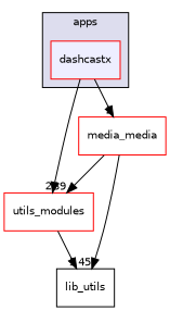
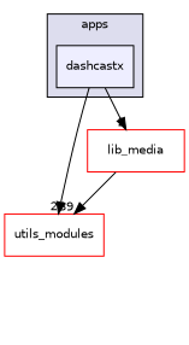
  digraph {
    compound=true
    node [fillcolor=white fontname=Helvetica fontsize=10 shape=box style=filled]
    edge [headlabel=2 labeldistance=1.5 labelfontname=Helvetica labelfontsize=10]
-   n1 [fillcolor="#eeeeff" label=dashcastx pencolor=black color=red]
-   n2 [color=red label=media_media]
+   n1 [fillcolor="#eeeeff" label=dashcastx pencolor=black]
+   n2 [color=red label=lib_media]
    n3 [color=red label=utils_modules]
-   n4 [label=lib_utils fillcolor="" style=""]
    subgraph cluster_1 {
      bgcolor="#ddddee"
      fontname=Helvetica
      fontsize=10
      label=apps
      pencolor=black
      n1
    }
    n1 -> n2
    n1 -> n3
    n2 -> n3 [headlabel=39]
-   n2 -> n4 [headlabel=45]
-   n3 -> n4 [headlabel=5]
  }
